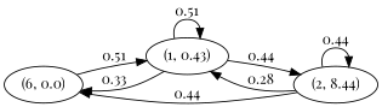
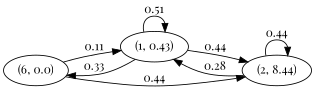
  digraph {
    fontname="Playfair Display"
    rankdir=LR
    node [fontname="Playfair Display"]
    edge [fontname="Playfair Display"]
    n1 [label="(6, 0.0)"]
    n2 [label="(1, 0.43)"]
    n3 [label="(2, 8.44)"]
-   n1 -> n2 [label=0.51]
-   n3 -> n1 [label=0.44]
+   n1 -> n2 [label=0.11]
+   n1 -> n3 [label=0.44]
    n2 -> n1 [label=0.33]
    n2 -> n2 [label=0.51]
    n2 -> n3 [label=0.44]
    n3 -> n2 [label=0.28]
    n3 -> n3 [label=0.44]
  }
